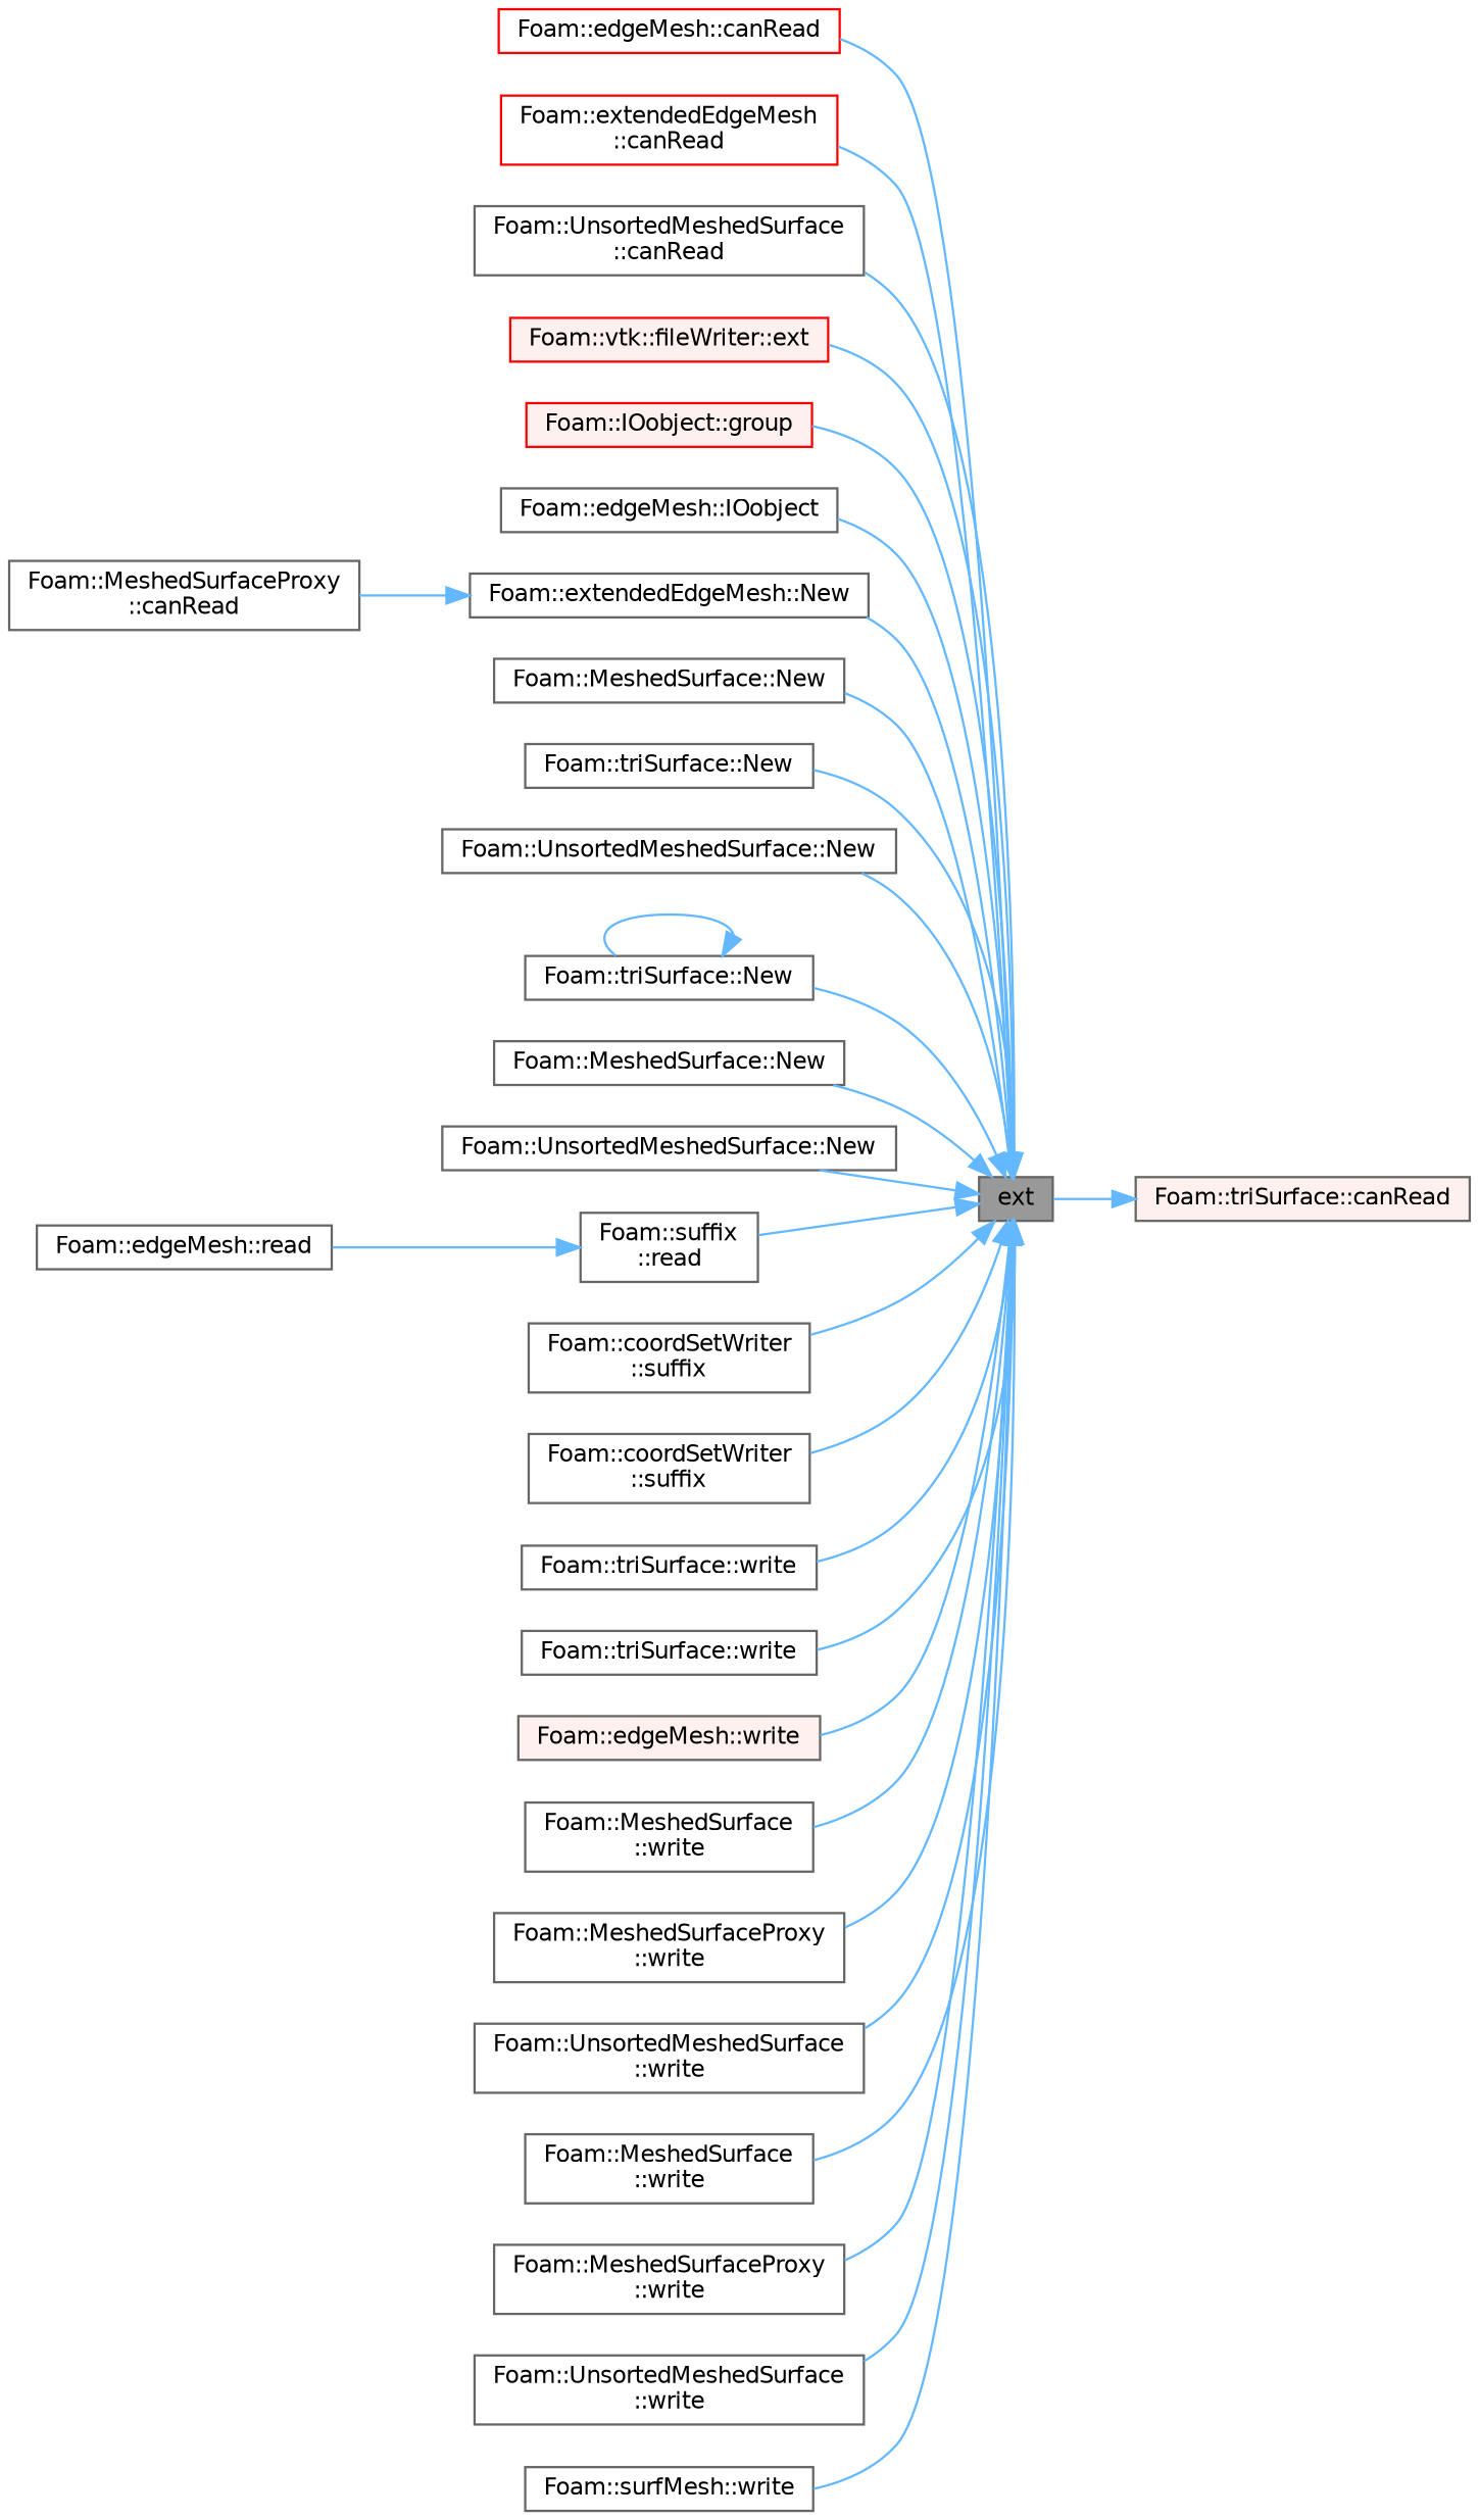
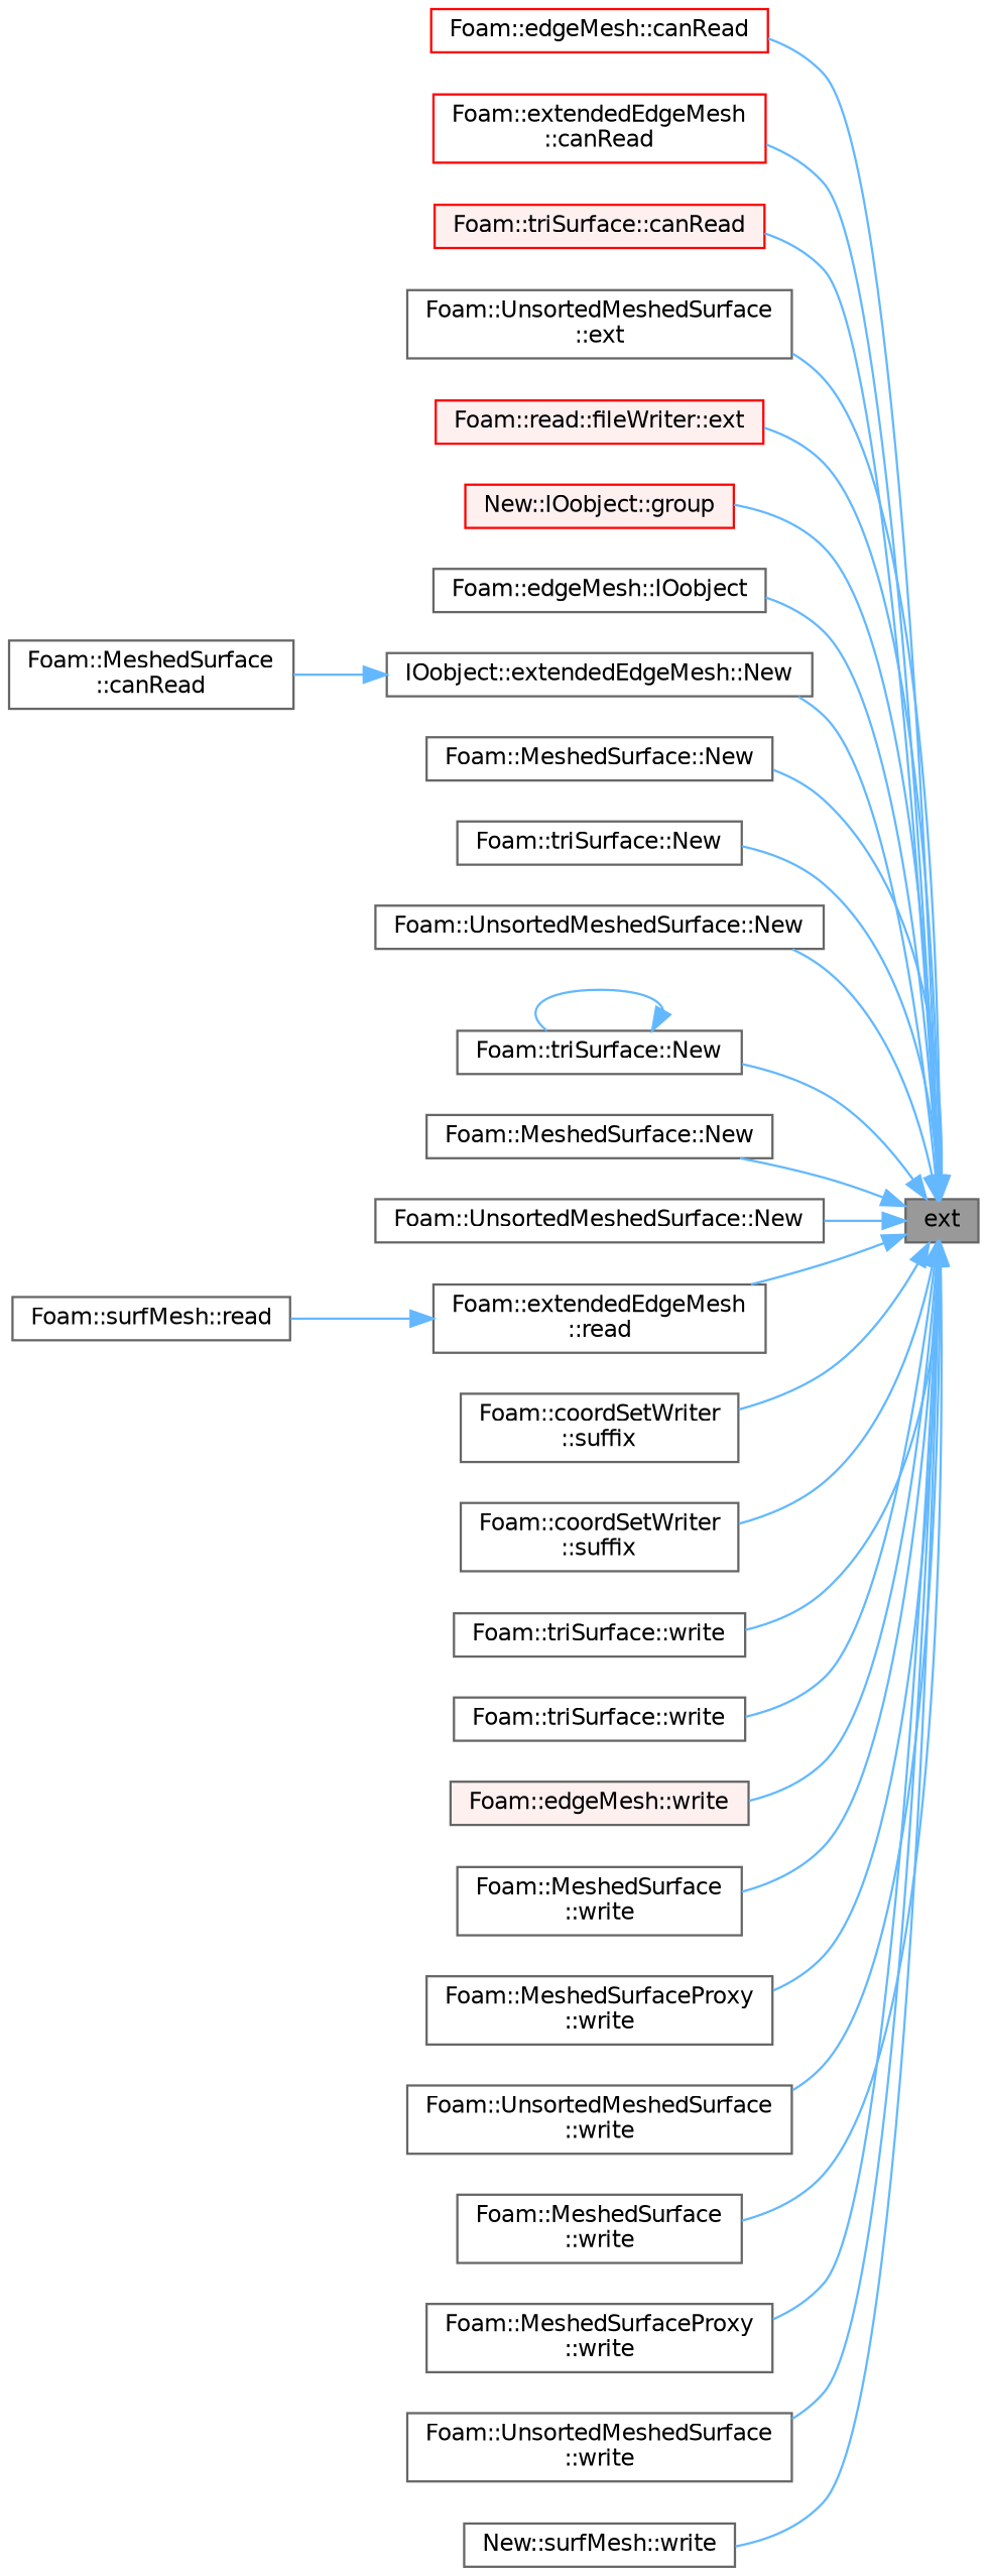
  digraph {
    rankdir=RL
    node [color=grey40 fillcolor=white fontname=Helvetica fontsize=10 shape=box style=filled]
    edge [color=steelblue1 dir=back fontname=Helvetica fontsize=10 labelfontname=Helvetica labelfontsize=10 style=solid]
    n1 [color=gray40 fillcolor=grey60 fontcolor=black height=0.2 label=ext width=0.4]
    n2 [color=red height=0.2 label="Foam::edgeMesh::canRead" width=0.4]
    n3 [color=red height=0.2 label="Foam::extendedEdgeMesh\l::canRead" width=0.4]
-   n4 [fillcolor="#FFF0F0" height=0.2 label="Foam::triSurface::canRead" width=0.4]
-   n5 [height=0.2 label="Foam::UnsortedMeshedSurface\l::canRead" width=0.4]
-   n6 [color=red fillcolor="#FFF0F0" height=0.2 label="Foam::vtk::fileWriter::ext" width=0.4]
-   n7 [color=red fillcolor="#FFF0F0" height=0.2 label="Foam::IOobject::group" width=0.4]
+   n4 [color=red fillcolor="#FFF0F0" height=0.2 label="Foam::triSurface::canRead" width=0.4]
+   n5 [height=0.2 label="Foam::UnsortedMeshedSurface\l::ext" width=0.4]
+   n6 [color=red fillcolor="#FFF0F0" height=0.2 label="Foam::read::fileWriter::ext" width=0.4]
+   n7 [color=red fillcolor="#FFF0F0" height=0.2 label="New::IOobject::group" width=0.4]
    n8 [height=0.2 label="Foam::edgeMesh::IOobject" width=0.4]
-   n9 [height=0.2 label="Foam::extendedEdgeMesh::New" width=0.4]
+   n9 [height=0.2 label="IOobject::extendedEdgeMesh::New" width=0.4]
    n10 [height=0.2 label="Foam::MeshedSurface::New" width=0.4]
    n11 [height=0.2 label="Foam::triSurface::New" width=0.4]
    n12 [height=0.2 label="Foam::UnsortedMeshedSurface::New" width=0.4]
    n13 [height=0.2 label="Foam::triSurface::New" width=0.4]
    n14 [height=0.2 label="Foam::MeshedSurface::New" width=0.4]
    n15 [height=0.2 label="Foam::UnsortedMeshedSurface::New" width=0.4]
-   n16 [height=0.2 label="Foam::suffix\l::read" width=0.4]
+   n16 [height=0.2 label="Foam::extendedEdgeMesh\l::read" width=0.4]
    n17 [height=0.2 label="Foam::coordSetWriter\l::suffix" width=0.4]
    n18 [height=0.2 label="Foam::coordSetWriter\l::suffix" width=0.4]
    n19 [height=0.2 label="Foam::triSurface::write" width=0.4]
    n20 [height=0.2 label="Foam::triSurface::write" width=0.4]
    n21 [fillcolor="#FFF0F0" height=0.2 label="Foam::edgeMesh::write" width=0.4]
    n22 [height=0.2 label="Foam::MeshedSurface\l::write" width=0.4]
    n23 [height=0.2 label="Foam::MeshedSurfaceProxy\l::write" width=0.4]
    n24 [height=0.2 label="Foam::UnsortedMeshedSurface\l::write" width=0.4]
    n25 [height=0.2 label="Foam::MeshedSurface\l::write" width=0.4]
    n26 [height=0.2 label="Foam::MeshedSurfaceProxy\l::write" width=0.4]
    n27 [height=0.2 label="Foam::UnsortedMeshedSurface\l::write" width=0.4]
-   n28 [height=0.2 label="Foam::surfMesh::write" width=0.4]
-   n29 [height=0.2 label="Foam::MeshedSurfaceProxy\l::canRead" width=0.4]
-   n30 [height=0.2 label="Foam::edgeMesh::read" width=0.4]
+   n28 [height=0.2 label="New::surfMesh::write" width=0.4]
+   n29 [height=0.2 label="Foam::MeshedSurface\l::canRead" width=0.4]
+   n30 [height=0.2 label="Foam::surfMesh::read" width=0.4]
    n1 -> n2
    n1 -> n3
-   n4 -> n1
+   n1 -> n4
    n1 -> n5
    n1 -> n6
    n1 -> n7
    n1 -> n8
    n1 -> n9
    n1 -> n10
    n1 -> n11
    n1 -> n12
    n1 -> n13
    n1 -> n14
    n1 -> n15
    n1 -> n16
    n1 -> n17
    n1 -> n18
    n1 -> n19
    n1 -> n20
    n1 -> n21
    n1 -> n22
    n1 -> n23
    n1 -> n24
    n1 -> n25
    n1 -> n26
    n1 -> n27
    n1 -> n28
    n9 -> n29
    n13 -> n13
    n16 -> n30
  }
